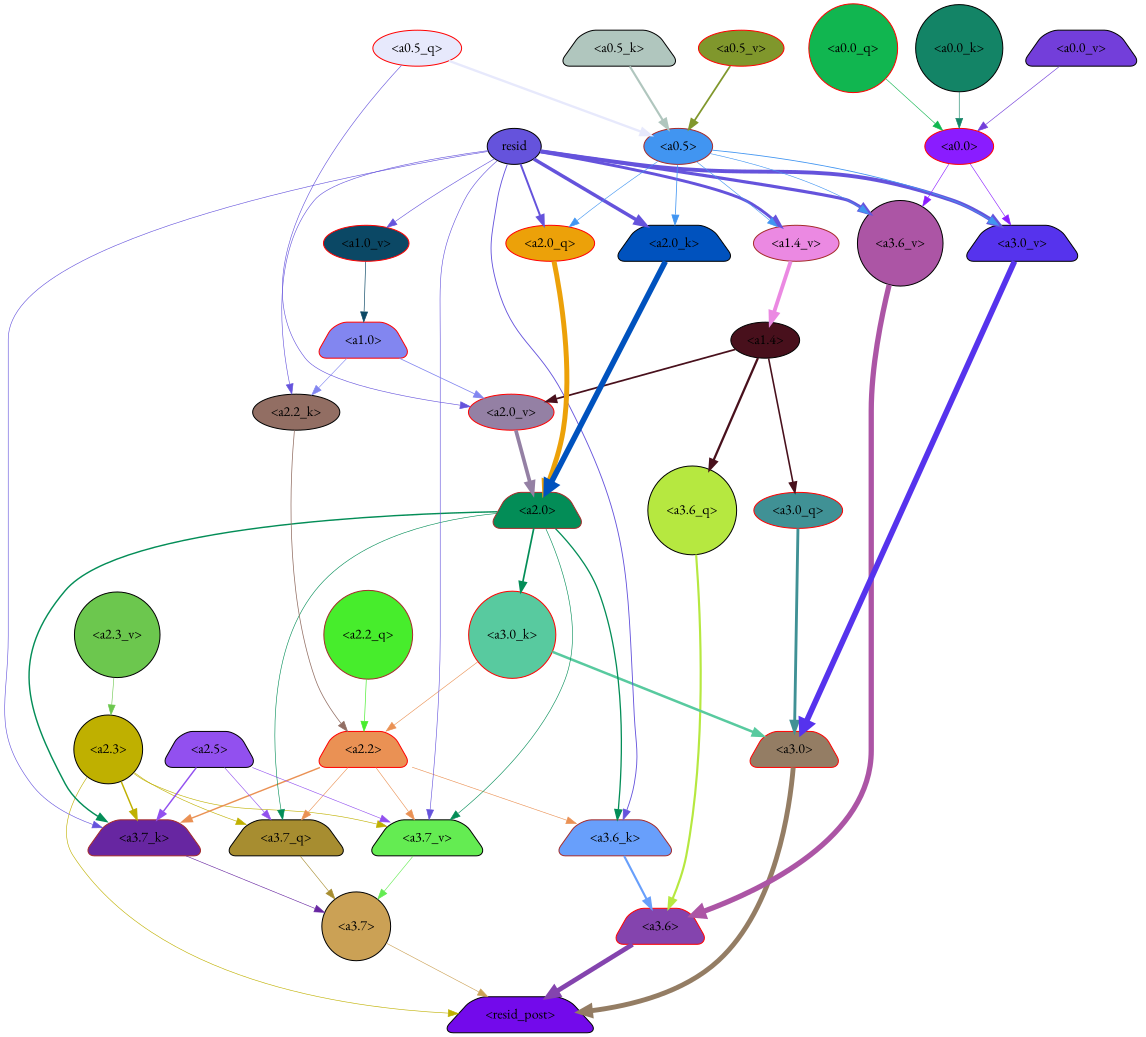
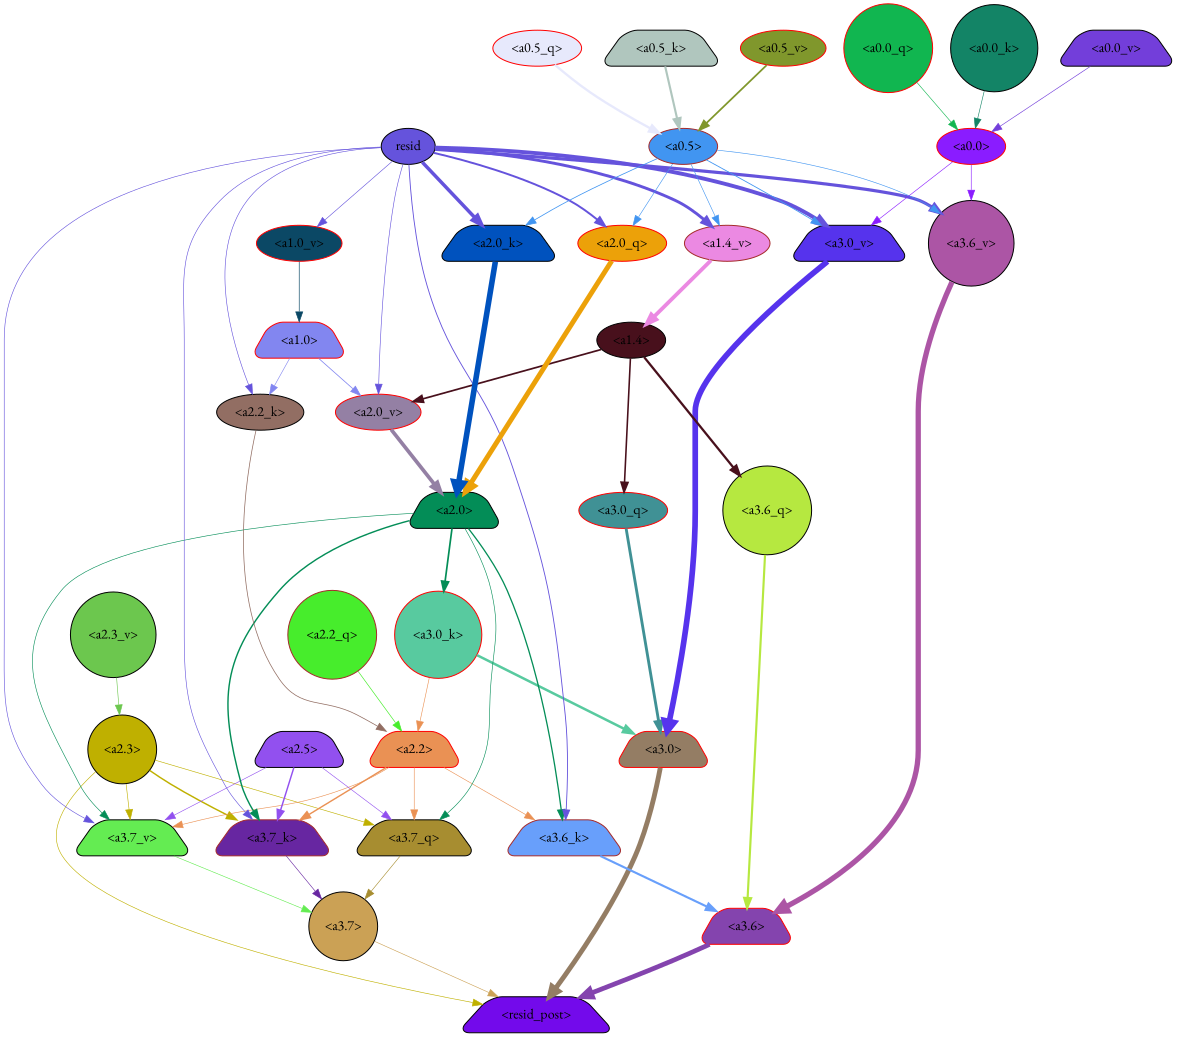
  strict digraph {
    fontname="EB Garamond"
    splines=true
    node [color=black fontname="EB Garamond" shape=trapezium style="filled, rounded"]
    edge [color="#6553dc" fontname="EB Garamond" penwidth=0.6]
    "<a3.7>" [fillcolor="#cba155" shape=circle]
    "<resid_post>" [fillcolor="#730aeb"]
    "<a3.6>" [color=red fillcolor="#8444ae"]
    "<a3.0>" [color=red fillcolor="#947d64"]
    "<a2.3>" [fillcolor="#bfb000" shape=circle]
    "<a3.7_q>" [fillcolor="#a78d30"]
    "<a3.7_k>" [color=brown fillcolor="#6726a1"]
    "<a3.7_v>" [fillcolor="#64ec52"]
    "<a3.6_q>" [fillcolor="#b6e840" shape=circle]
    "<a3.0_q>" [color=red fillcolor="#409195" shape=ellipse]
    "<a3.6_k>" [color=brown fillcolor="#689ffb"]
    "<a3.0_k>" [color=red fillcolor="#58ca9f" shape=circle]
    "<a2.2>" [color=red fillcolor="#ea9154"]
    "<a3.6_v>" [fillcolor="#ac55a5" shape=circle]
    "<a3.0_v>" [fillcolor="#5633ed"]
    "<a2.5>" [fillcolor="#9250ef"]
-   "<a2.0>" [color=brown fillcolor="#038d57"]
+   "<a2.0>" [fillcolor="#038d57"]
    "<a1.4>" [fillcolor="#48101c" shape=ellipse]
    "<a2.0_v>" [color=red fillcolor="#9480a4" shape=ellipse]
    n20 [fillcolor="#6553dc" label=resid shape=ellipse]
    "<a2.0_q>" [color=red fillcolor="#eca109" shape=ellipse]
    "<a2.2_k>" [fillcolor="#926e63" shape=ellipse]
    "<a2.0_k>" [fillcolor="#0052be"]
    "<a1.4_v>" [color=brown fillcolor="#eb89e2" shape=ellipse]
    "<a1.0_v>" [color=red fillcolor="#0b4865" shape=ellipse]
    "<a1.0>" [color=red fillcolor="#8286f0"]
    "<a0.5>" [color=brown fillcolor="#4195f1" shape=ellipse]
    "<a0.0>" [color=red fillcolor="#8a1cff" shape=ellipse]
    "<a2.2_q>" [color=brown fillcolor="#47ed2c" shape=circle]
    "<a2.3_v>" [fillcolor="#6cc74e" shape=circle]
    "<a0.5_q>" [color=red fillcolor="#e7e9fc" shape=ellipse]
    "<a0.0_q>" [color=red fillcolor="#11b650" shape=circle]
    "<a0.5_k>" [fillcolor="#b0c6be"]
    "<a0.0_k>" [fillcolor="#138466" shape=circle]
    "<a0.5_v>" [color=red fillcolor="#80972c" shape=ellipse]
    "<a0.0_v>" [fillcolor="#733eda"]
    "<a3.7>" -> "<resid_post>" [color="#cba155"]
    "<a3.6>" -> "<resid_post>" [color="#8444ae" penwidth=4.746312499046326]
    "<a3.0>" -> "<resid_post>" [color="#947d64" penwidth=4.896343111991882]
    "<a2.3>" -> "<resid_post>" [color="#bfb000"]
    "<a2.3>" -> "<a3.7_q>" [color="#bfb000"]
    "<a2.3>" -> "<a3.7_k>" [color="#bfb000" penwidth=1.467104621231556]
    "<a2.3>" -> "<a3.7_v>" [color="#bfb000"]
    "<a3.7_q>" -> "<a3.7>" [color="#a78d30"]
    "<a3.7_k>" -> "<a3.7>" [color="#6726a1"]
    "<a3.7_v>" -> "<a3.7>" [color="#64ec52"]
    "<a3.6_q>" -> "<a3.6>" [color="#b6e840" penwidth=2.160832464694977]
    "<a3.0_q>" -> "<a3.0>" [color="#409195" penwidth=2.870753765106201]
    "<a3.6_k>" -> "<a3.6>" [color="#689ffb" penwidth=2.13908451795578]
    "<a3.0_k>" -> "<a3.0>" [color="#58ca9f" penwidth=2.520303964614868]
    "<a3.0_k>" -> "<a2.2>" [color="#ea9154"]
    "<a2.2>" -> "<a3.7_q>" [color="#ea9154"]
    "<a2.2>" -> "<a3.7_k>" [color="#ea9154" penwidth=1.4310357049107552]
    "<a2.2>" -> "<a3.7_v>" [color="#ea9154"]
    "<a2.2>" -> "<a3.6_k>" [color="#ea9154"]
    "<a3.6_v>" -> "<a3.6>" [color="#ac55a5" penwidth=5.297133803367615]
    "<a3.0_v>" -> "<a3.0>" [color="#5633ed" penwidth=5.680712580680847]
    "<a2.5>" -> "<a3.7_q>" [color="#9250ef"]
    "<a2.5>" -> "<a3.7_k>" [color="#9250ef" penwidth=1.4526091292500496]
    "<a2.5>" -> "<a3.7_v>" [color="#9250ef"]
    "<a2.0>" -> "<a3.7_q>" [color="#038d57"]
    "<a2.0>" -> "<a3.7_k>" [color="#038d57" penwidth=1.4314699843525887]
    "<a2.0>" -> "<a3.7_v>" [color="#038d57"]
    "<a2.0>" -> "<a3.6_k>" [color="#038d57" penwidth=1.2950235605239868]
    "<a2.0>" -> "<a3.0_k>" [color="#038d57" penwidth=1.712992787361145]
    "<a1.4>" -> "<a3.6_q>" [color="#48101c" penwidth=2.2719132900238037]
    "<a1.4>" -> "<a3.0_q>" [color="#48101c" penwidth=1.5932877659797668]
    "<a1.4>" -> "<a2.0_v>" [color="#48101c" penwidth=1.7291951477527618]
    "<a2.0_v>" -> "<a2.0>" [color="#9480a4" penwidth=3.7102378383278847]
    n20 -> "<a3.7_k>"
    n20 -> "<a3.7_v>"
    n20 -> "<a3.6_k>" [penwidth=0.891706109046936]
    n20 -> "<a3.6_v>" [penwidth=3.1766927242279053]
    n20 -> "<a3.0_v>" [penwidth=3.9005755856633186]
-   "<a0.5_q>" -> "<a2.0_v>"
+   n20 -> "<a2.0_v>"
    n20 -> "<a2.0_q>" [penwidth=1.9666987657546997]
    n20 -> "<a2.2_k>"
    n20 -> "<a2.0_k>" [penwidth=3.5067105293273926]
    n20 -> "<a1.4_v>" [penwidth=2.921818971633911]
    n20 -> "<a1.0_v>"
    "<a2.0_q>" -> "<a2.0>" [color="#eca109" penwidth=4.966194009408355]
    "<a2.2_k>" -> "<a2.2>" [color="#926e63" penwidth=0.7399393804371357]
    "<a2.0_k>" -> "<a2.0>" [color="#0052be" penwidth=5.5817058570683]
    "<a1.4_v>" -> "<a1.4>" [color="#eb89e2" penwidth=3.84571635723114]
    "<a1.0_v>" -> "<a1.0>" [color="#0b4865" penwidth=0.6638844013214111]
    "<a1.0>" -> "<a2.0_v>" [color="#8286f0" penwidth=0.7823128998279572]
    "<a1.0>" -> "<a2.2_k>" [color="#8286f0"]
    "<a0.5>" -> "<a3.6_v>" [color="#4195f1"]
    "<a0.5>" -> "<a3.0_v>" [color="#4195f1" penwidth=0.8493617177009583]
    "<a0.5>" -> "<a2.0_q>" [color="#4195f1"]
    "<a0.5>" -> "<a2.0_k>" [color="#4195f1" penwidth=0.7897228002548218]
    "<a0.5>" -> "<a1.4_v>" [color="#4195f1"]
    "<a0.0>" -> "<a3.6_v>" [color="#8a1cff"]
    "<a0.0>" -> "<a3.0_v>" [color="#8a1cff"]
    "<a2.2_q>" -> "<a2.2>" [color="#47ed2c" penwidth=0.6677633281797171]
    "<a2.3_v>" -> "<a2.3>" [color="#6cc74e"]
    "<a0.5_q>" -> "<a0.5>" [color="#e7e9fc" penwidth=2.3498679399490356]
    "<a0.0_q>" -> "<a0.0>" [color="#11b650"]
    "<a0.5_k>" -> "<a0.5>" [color="#b0c6be" penwidth=2.1505037546157837]
    "<a0.0_k>" -> "<a0.0>" [color="#138466"]
    "<a0.5_v>" -> "<a0.5>" [color="#80972c" penwidth=1.769389271736145]
    "<a0.0_v>" -> "<a0.0>" [color="#733eda" penwidth=0.6300240755081177]
  }
